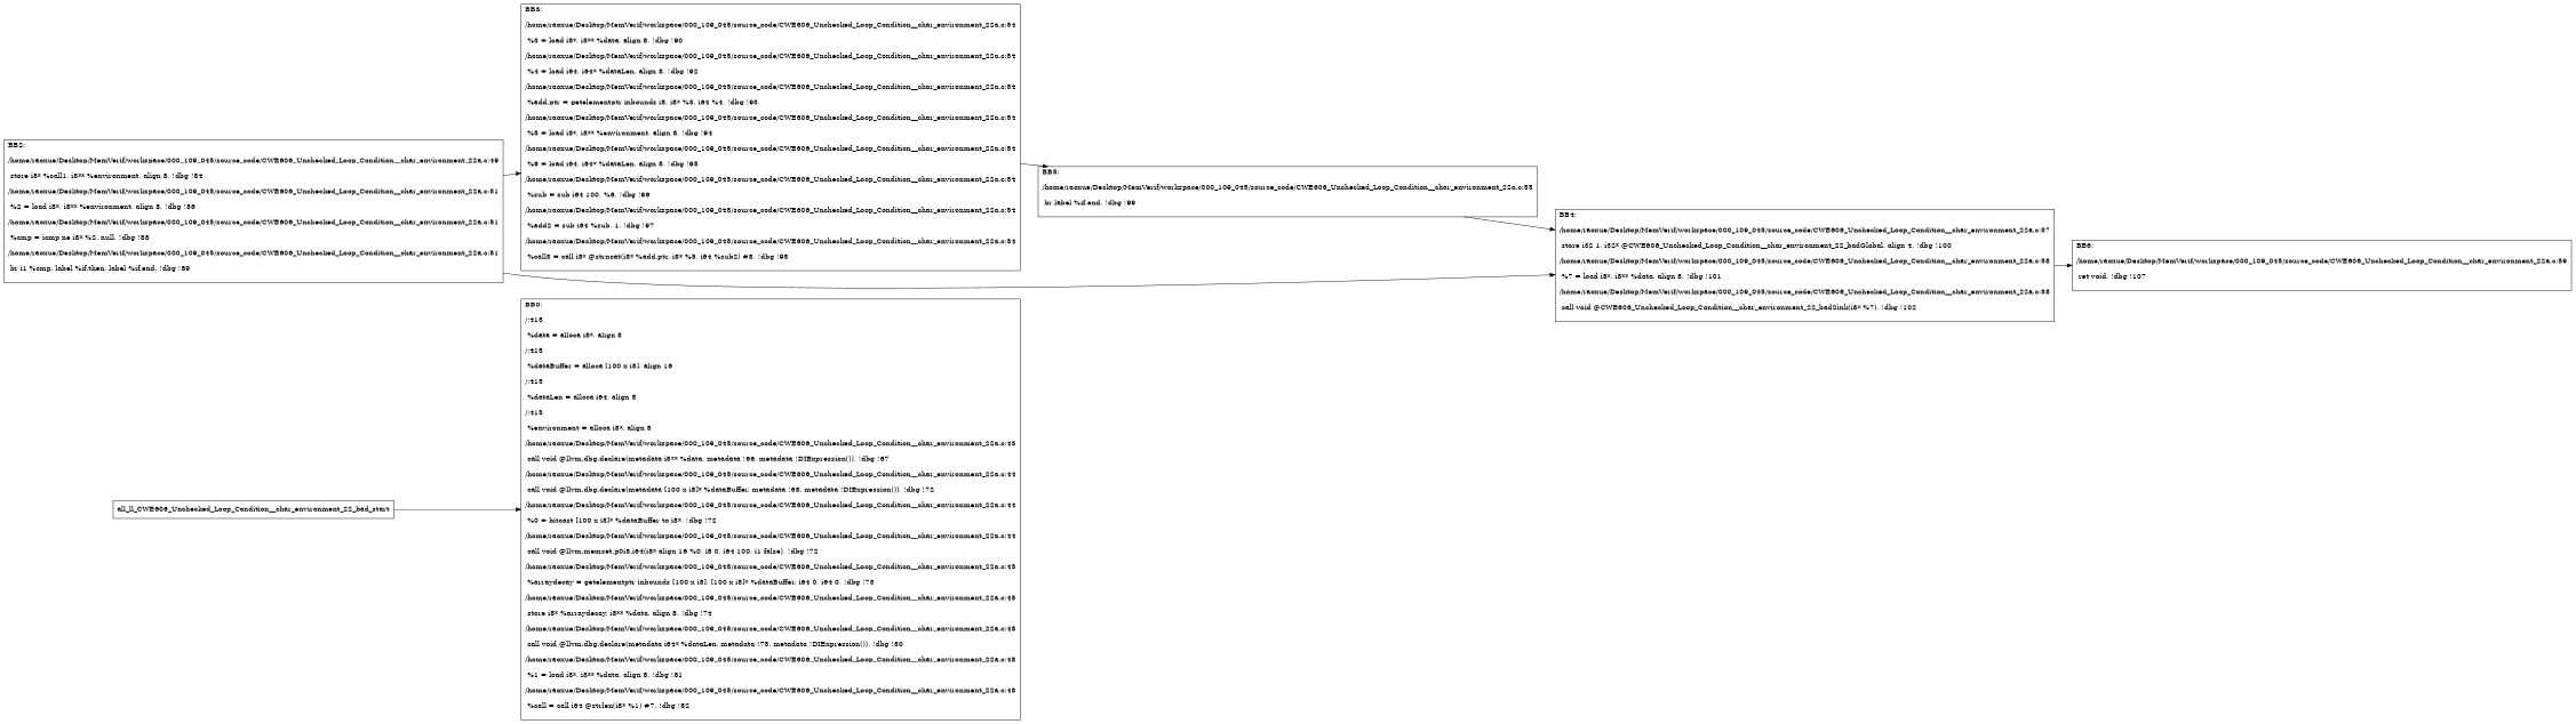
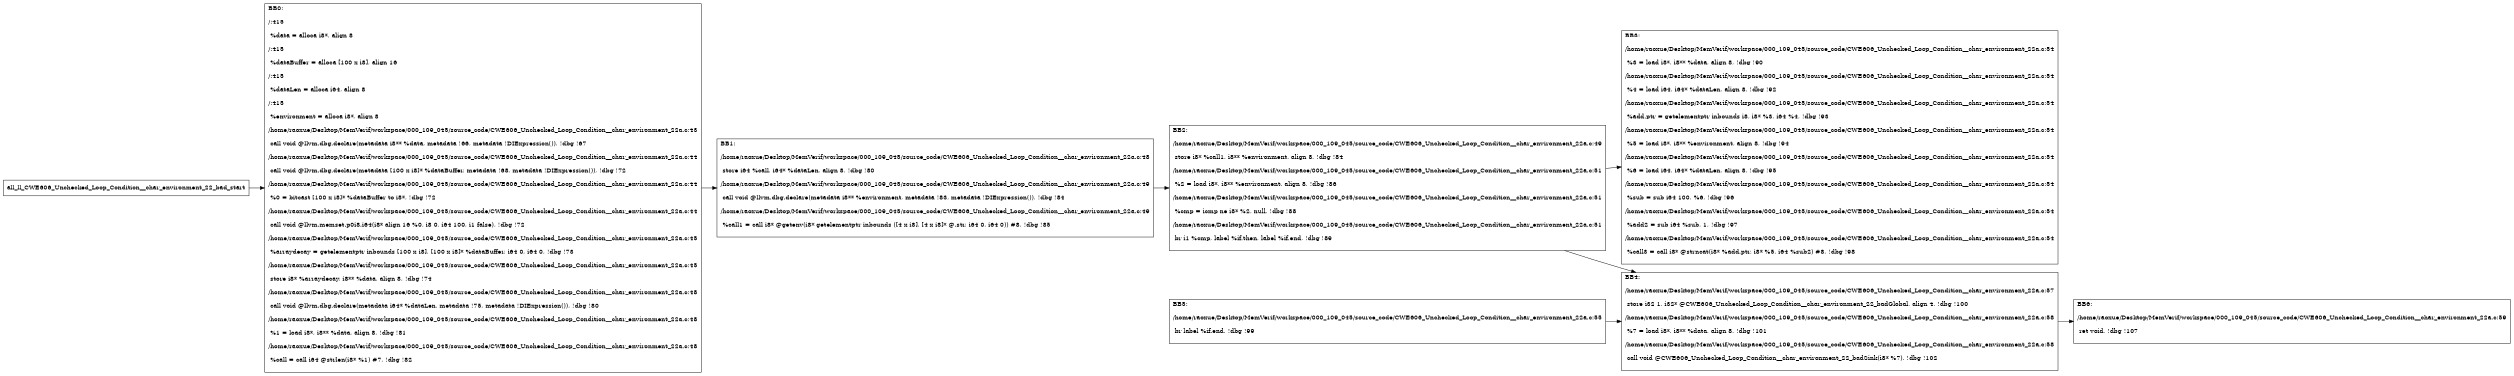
  digraph {
    rankdir=LR
    node [shape=record]
    n1 [label="{all_ll_CWE606_Unchecked_Loop_Condition__char_environment_22_bad_start}"]
    n2 [label="{BB0:\l\l/:415\l\n  %data = alloca i8*, align 8\l\n/:415\l\n  %dataBuffer = alloca [100 x i8], align 16\l\n/:415\l\n  %dataLen = alloca i64, align 8\l\n/:415\l\n  %environment = alloca i8*, align 8\l\n/home/raoxue/Desktop/MemVerif/workspace/000_109_045/source_code/CWE606_Unchecked_Loop_Condition__char_environment_22a.c:43\l\n  call void @llvm.dbg.declare(metadata i8** %data, metadata !66, metadata !DIExpression()), !dbg !67\l\n/home/raoxue/Desktop/MemVerif/workspace/000_109_045/source_code/CWE606_Unchecked_Loop_Condition__char_environment_22a.c:44\l\n  call void @llvm.dbg.declare(metadata [100 x i8]* %dataBuffer, metadata !68, metadata !DIExpression()), !dbg !72\l\n/home/raoxue/Desktop/MemVerif/workspace/000_109_045/source_code/CWE606_Unchecked_Loop_Condition__char_environment_22a.c:44\l\n  %0 = bitcast [100 x i8]* %dataBuffer to i8*, !dbg !72\l\n/home/raoxue/Desktop/MemVerif/workspace/000_109_045/source_code/CWE606_Unchecked_Loop_Condition__char_environment_22a.c:44\l\n  call void @llvm.memset.p0i8.i64(i8* align 16 %0, i8 0, i64 100, i1 false), !dbg !72\l\n/home/raoxue/Desktop/MemVerif/workspace/000_109_045/source_code/CWE606_Unchecked_Loop_Condition__char_environment_22a.c:45\l\n  %arraydecay = getelementptr inbounds [100 x i8], [100 x i8]* %dataBuffer, i64 0, i64 0, !dbg !73\l\n/home/raoxue/Desktop/MemVerif/workspace/000_109_045/source_code/CWE606_Unchecked_Loop_Condition__char_environment_22a.c:45\l\n  store i8* %arraydecay, i8** %data, align 8, !dbg !74\l\n/home/raoxue/Desktop/MemVerif/workspace/000_109_045/source_code/CWE606_Unchecked_Loop_Condition__char_environment_22a.c:48\l\n  call void @llvm.dbg.declare(metadata i64* %dataLen, metadata !75, metadata !DIExpression()), !dbg !80\l\n/home/raoxue/Desktop/MemVerif/workspace/000_109_045/source_code/CWE606_Unchecked_Loop_Condition__char_environment_22a.c:48\l\n  %1 = load i8*, i8** %data, align 8, !dbg !81\l\n/home/raoxue/Desktop/MemVerif/workspace/000_109_045/source_code/CWE606_Unchecked_Loop_Condition__char_environment_22a.c:48\l\n  %call = call i64 @strlen(i8* %1) #7, !dbg !82\l\n}"]
+   n3 [label="{BB1:\l\l/home/raoxue/Desktop/MemVerif/workspace/000_109_045/source_code/CWE606_Unchecked_Loop_Condition__char_environment_22a.c:48\l\n  store i64 %call, i64* %dataLen, align 8, !dbg !80\l\n/home/raoxue/Desktop/MemVerif/workspace/000_109_045/source_code/CWE606_Unchecked_Loop_Condition__char_environment_22a.c:49\l\n  call void @llvm.dbg.declare(metadata i8** %environment, metadata !83, metadata !DIExpression()), !dbg !84\l\n/home/raoxue/Desktop/MemVerif/workspace/000_109_045/source_code/CWE606_Unchecked_Loop_Condition__char_environment_22a.c:49\l\n  %call1 = call i8* @getenv(i8* getelementptr inbounds ([4 x i8], [4 x i8]* @.str, i64 0, i64 0)) #8, !dbg !85\l\n}"]
    n4 [label="{BB2:\l\l/home/raoxue/Desktop/MemVerif/workspace/000_109_045/source_code/CWE606_Unchecked_Loop_Condition__char_environment_22a.c:49\l\n  store i8* %call1, i8** %environment, align 8, !dbg !84\l\n/home/raoxue/Desktop/MemVerif/workspace/000_109_045/source_code/CWE606_Unchecked_Loop_Condition__char_environment_22a.c:51\l\n  %2 = load i8*, i8** %environment, align 8, !dbg !86\l\n/home/raoxue/Desktop/MemVerif/workspace/000_109_045/source_code/CWE606_Unchecked_Loop_Condition__char_environment_22a.c:51\l\n  %cmp = icmp ne i8* %2, null, !dbg !88\l\n/home/raoxue/Desktop/MemVerif/workspace/000_109_045/source_code/CWE606_Unchecked_Loop_Condition__char_environment_22a.c:51\l\n  br i1 %cmp, label %if.then, label %if.end, !dbg !89\l\n}"]
    n5 [label="{BB3:\l\l/home/raoxue/Desktop/MemVerif/workspace/000_109_045/source_code/CWE606_Unchecked_Loop_Condition__char_environment_22a.c:54\l\n  %3 = load i8*, i8** %data, align 8, !dbg !90\l\n/home/raoxue/Desktop/MemVerif/workspace/000_109_045/source_code/CWE606_Unchecked_Loop_Condition__char_environment_22a.c:54\l\n  %4 = load i64, i64* %dataLen, align 8, !dbg !92\l\n/home/raoxue/Desktop/MemVerif/workspace/000_109_045/source_code/CWE606_Unchecked_Loop_Condition__char_environment_22a.c:54\l\n  %add.ptr = getelementptr inbounds i8, i8* %3, i64 %4, !dbg !93\l\n/home/raoxue/Desktop/MemVerif/workspace/000_109_045/source_code/CWE606_Unchecked_Loop_Condition__char_environment_22a.c:54\l\n  %5 = load i8*, i8** %environment, align 8, !dbg !94\l\n/home/raoxue/Desktop/MemVerif/workspace/000_109_045/source_code/CWE606_Unchecked_Loop_Condition__char_environment_22a.c:54\l\n  %6 = load i64, i64* %dataLen, align 8, !dbg !95\l\n/home/raoxue/Desktop/MemVerif/workspace/000_109_045/source_code/CWE606_Unchecked_Loop_Condition__char_environment_22a.c:54\l\n  %sub = sub i64 100, %6, !dbg !96\l\n/home/raoxue/Desktop/MemVerif/workspace/000_109_045/source_code/CWE606_Unchecked_Loop_Condition__char_environment_22a.c:54\l\n  %add2 = sub i64 %sub, 1, !dbg !97\l\n/home/raoxue/Desktop/MemVerif/workspace/000_109_045/source_code/CWE606_Unchecked_Loop_Condition__char_environment_22a.c:54\l\n  %call3 = call i8* @strncat(i8* %add.ptr, i8* %5, i64 %sub2) #8, !dbg !98\l\n}"]
    n6 [label="{BB4:\l\l/home/raoxue/Desktop/MemVerif/workspace/000_109_045/source_code/CWE606_Unchecked_Loop_Condition__char_environment_22a.c:57\l\n  store i32 1, i32* @CWE606_Unchecked_Loop_Condition__char_environment_22_badGlobal, align 4, !dbg !100\l\n/home/raoxue/Desktop/MemVerif/workspace/000_109_045/source_code/CWE606_Unchecked_Loop_Condition__char_environment_22a.c:58\l\n  %7 = load i8*, i8** %data, align 8, !dbg !101\l\n/home/raoxue/Desktop/MemVerif/workspace/000_109_045/source_code/CWE606_Unchecked_Loop_Condition__char_environment_22a.c:58\l\n  call void @CWE606_Unchecked_Loop_Condition__char_environment_22_badSink(i8* %7), !dbg !102\l\n}"]
    n7 [label="{BB5:\l\l/home/raoxue/Desktop/MemVerif/workspace/000_109_045/source_code/CWE606_Unchecked_Loop_Condition__char_environment_22a.c:55\l\n  br label %if.end, !dbg !99\l\n}"]
    n8 [label="{BB6:\l\l/home/raoxue/Desktop/MemVerif/workspace/000_109_045/source_code/CWE606_Unchecked_Loop_Condition__char_environment_22a.c:59\l\n  ret void, !dbg !107\l\n}"]
    n1 -> n2
+   n2 -> n3
+   n3 -> n4
    n4 -> n5
    n4 -> n6
-   n5 -> n7
    n6 -> n8
    n7 -> n6
  }
